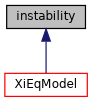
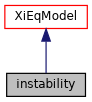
  digraph {
    node [fontname=Helvetica fontsize=10 shape=record]
    n1 [color=black fillcolor=grey75 fontcolor=black height=0.2 label=instability style=filled width=0.4]
    n2 [color=red height=0.2 label=XiEqModel width=0.4]
-   n1 -> n2 [color=midnightblue dir=back fontname=Helvetica fontsize=10 labelfontname=Helvetica labelfontsize=10 style=solid]
+   n2 -> n1 [color=midnightblue dir=back fontname=Helvetica fontsize=10 labelfontname=Helvetica labelfontsize=10 style=solid]
  }
